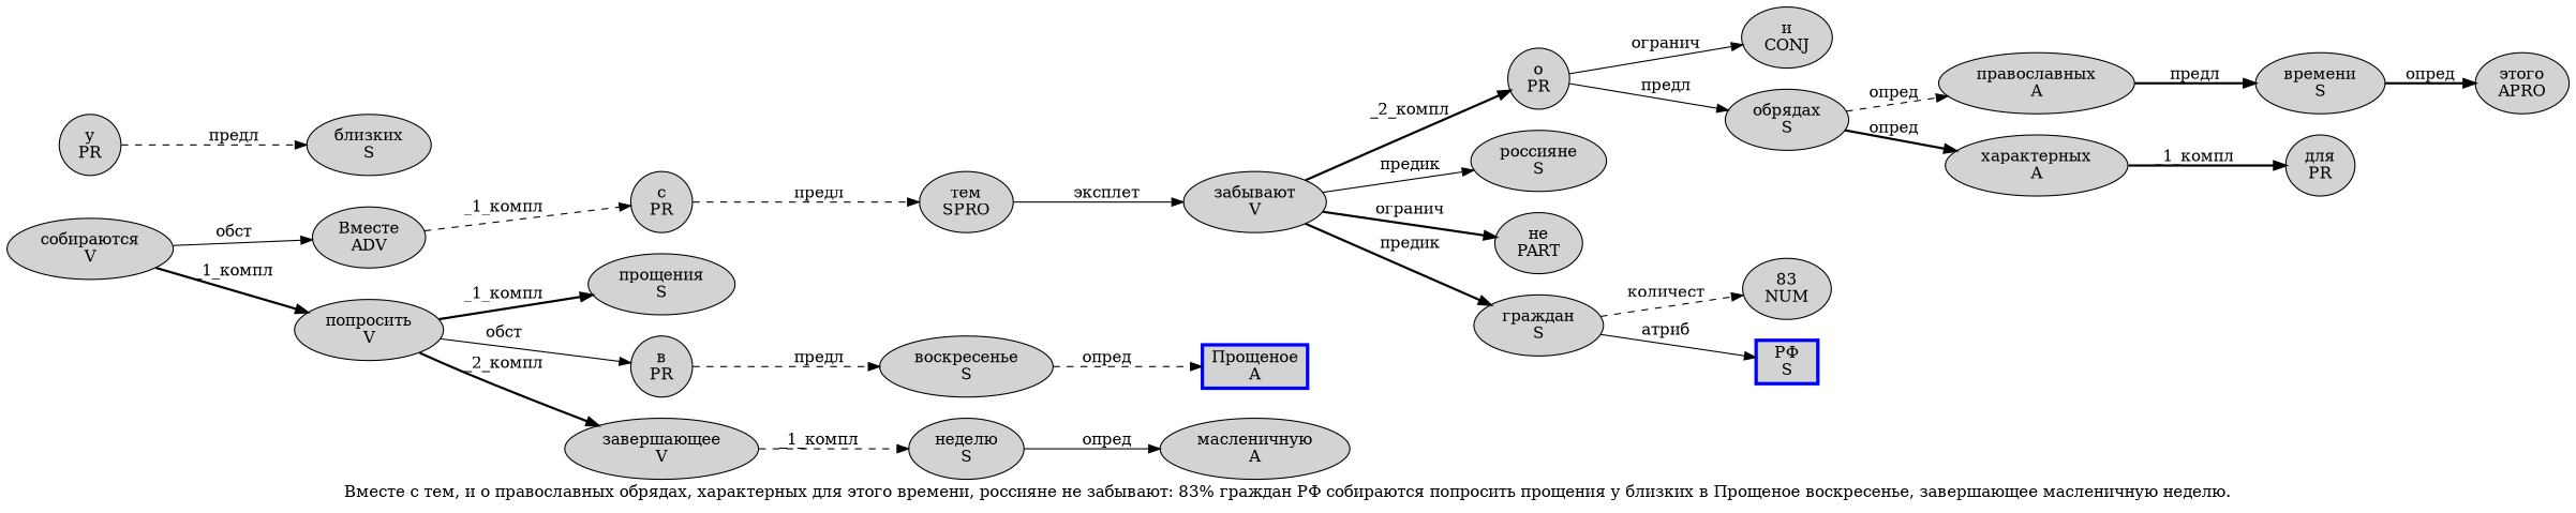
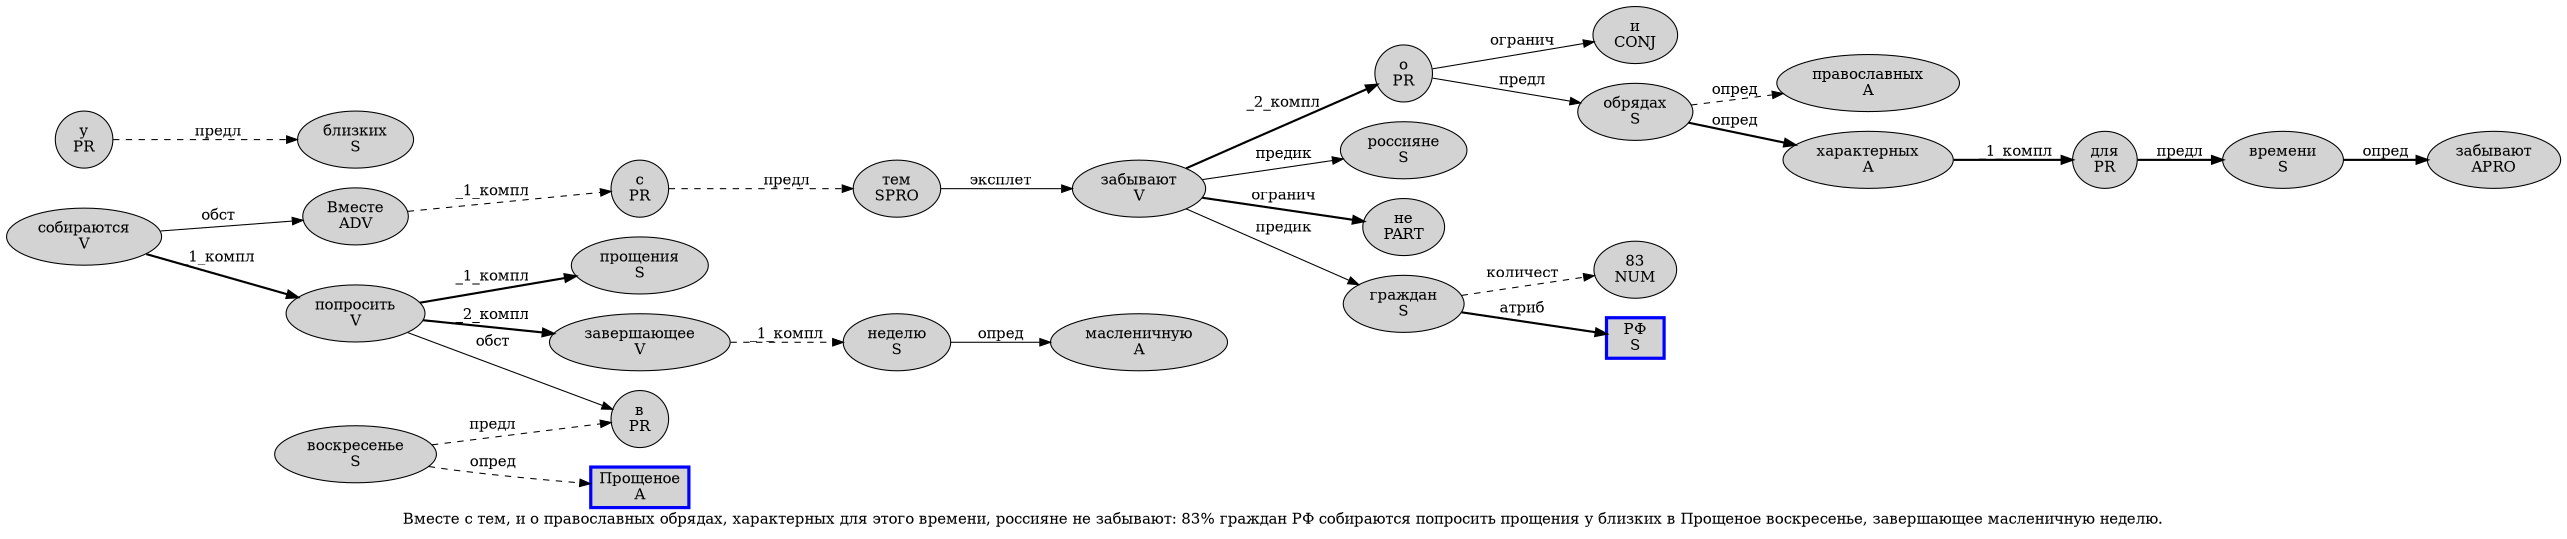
  digraph {
    label="Вместе с тем, и о православных обрядах, характерных для этого времени, россияне не забывают: 83% граждан РФ собираются попросить прощения у близких в Прощеное воскресенье, завершающее масленичную неделю."
    rankdir=LR
    node [fillcolor=lightgray penwidth=1 shape=ellipse style=filled]
    edge [style=bold]
    n1 [label="Вместе\nADV"]
    n2 [label="с\nPR"]
    n3 [label="тем\nSPRO"]
    n4 [label="забывают\nV"]
    n5 [label="о\nPR"]
    n6 [label="россияне\nS"]
    n7 [label="не\nPART"]
    n8 [label="граждан\nS"]
    n9 [label="и\nCONJ"]
    n10 [label="обрядах\nS"]
    n11 [label="православных\nA"]
    n12 [label="характерных\nA"]
    n13 [label="для\nPR"]
    n14 [label="времени\nS"]
-   n15 [label="этого\nAPRO"]
+   n15 [label="забывают\nAPRO"]
    n16 [label="83\nNUM"]
    n17 [color=blue label="РФ\nS" penwidth=3 shape=box]
    n18 [label="собираются\nV"]
    n19 [label="попросить\nV"]
    n20 [label="прощения\nS"]
    n21 [label="в\nPR"]
    n22 [label="завершающее\nV"]
    n23 [label="у\nPR"]
    n24 [label="близких\nS"]
    n25 [label="воскресенье\nS"]
    n26 [label="неделю\nS"]
    n27 [color=blue label="Прощеное\nA" penwidth=3 shape=box]
    n28 [label="масленичную\nA"]
    n1 -> n2 [label="_1_компл" style=dashed]
    n2 -> n3 [label="предл" style=dashed]
    n3 -> n4 [label="эксплет" style=solid]
    n4 -> n5 [label="_2_компл"]
    n4 -> n6 [label="предик" style=solid]
    n4 -> n7 [label="огранич"]
-   n4 -> n8 [label="предик"]
+   n4 -> n8 [label="предик" style=solid]
    n5 -> n9 [label="огранич" style=solid]
    n5 -> n10 [label="предл" style=solid]
    n8 -> n16 [label="количест" style=dashed]
-   n8 -> n17 [label="атриб" style=solid]
+   n8 -> n17 [label="атриб"]
    n10 -> n11 [label="опред" style=dashed]
    n10 -> n12 [label="опред"]
    n12 -> n13 [label="_1_компл"]
-   n11 -> n14 [label="предл"]
+   n13 -> n14 [label="предл"]
    n14 -> n15 [label="опред"]
    n18 -> n1 [label="обст" style=solid]
    n18 -> n19 [label="_1_компл"]
    n19 -> n20 [label="_1_компл"]
    n19 -> n21 [label="обст" style=solid]
    n19 -> n22 [label="_2_компл"]
-   n21 -> n25 [label="предл" style=dashed]
+   n25 -> n21 [label="предл" style=dashed]
    n22 -> n26 [label="_1_компл" style=dashed]
    n23 -> n24 [label="предл" style=dashed]
    n25 -> n27 [label="опред" style=dashed]
    n26 -> n28 [label="опред" style=solid]
  }
